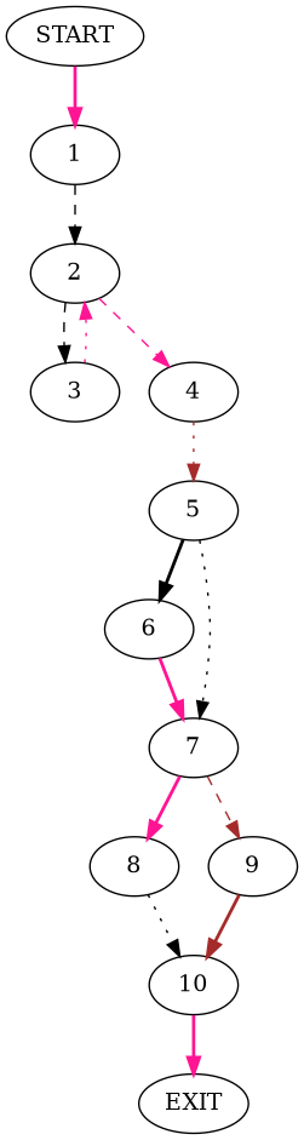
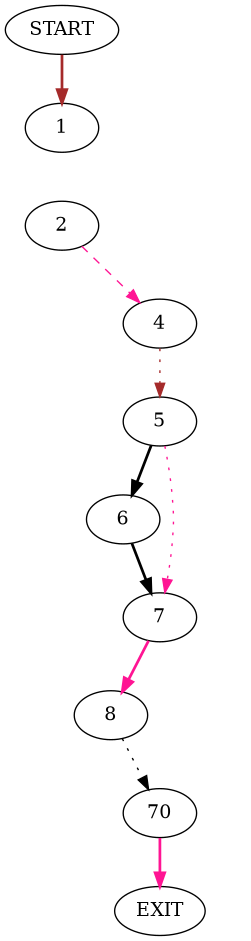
  digraph {
    edge [color=black style=bold]
    n1 [label=START]
    1
    2
    n4 [label=EXIT]
-   3
    4
    5
    6
    7
    8
-   9
-   10
-   n1 -> 1 [color=deeppink]
-   1 -> 2 [style=dashed]
-   2 -> 3 [style=dashed]
+   10 [label=70]
+   n1 -> 1 [color=brown]
    2 -> 4 [color=deeppink style=dashed]
-   3 -> 2 [color=deeppink style=dotted]
    4 -> 5 [color=brown style=dotted]
    5 -> 6
-   5 -> 7 [style=dotted]
-   6 -> 7 [color=deeppink]
+   5 -> 7 [color=deeppink style=dotted]
+   6 -> 7
    7 -> 8 [color=deeppink]
-   7 -> 9 [color=brown style=dashed]
    8 -> 10 [style=dotted]
-   9 -> 10 [color=brown]
    10 -> n4 [color=deeppink]
  }
